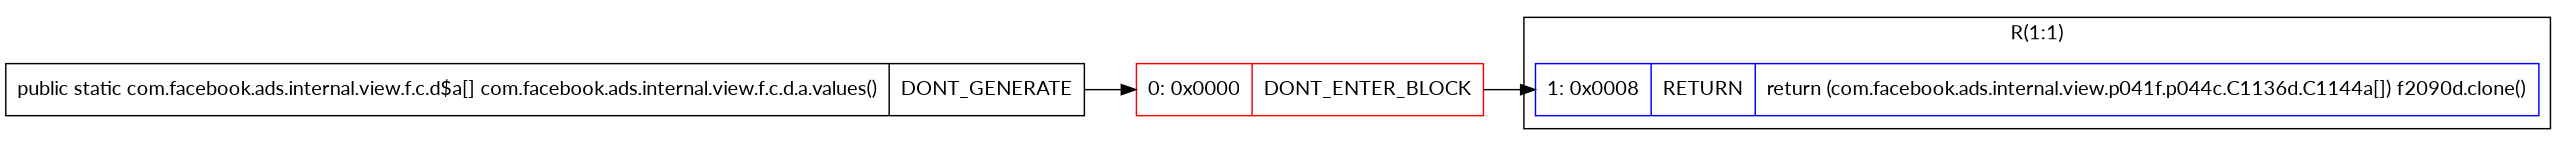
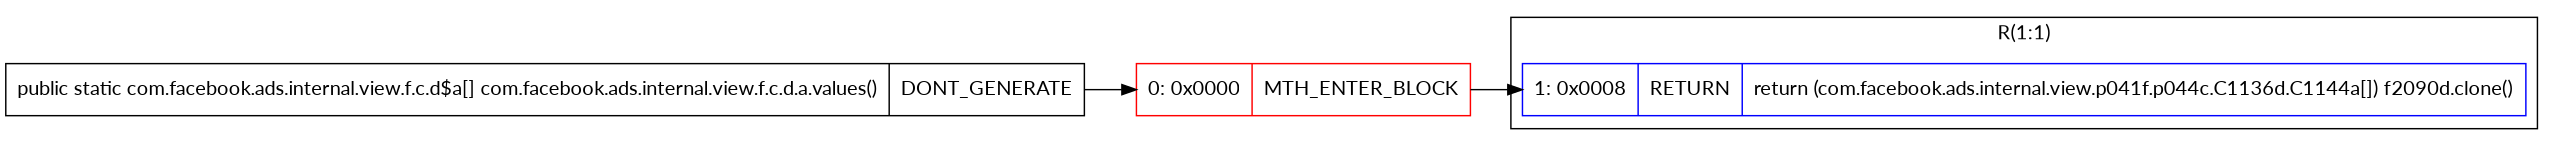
  digraph {
    rankdir=LR
    fontname=Lato
    node [shape=record fontname=Lato]
    edge [fontname=Lato]
    n1 [color=blue label="{1\:\ 0x0008|RETURN\l|return (com.facebook.ads.internal.view.p041f.p044c.C1136d.C1144a[]) f2090d.clone()\l}"]
-   n2 [color=red label="{0\:\ 0x0000|DONT_ENTER_BLOCK\l}"]
+   n2 [color=red label="{0\:\ 0x0000|MTH_ENTER_BLOCK\l}"]
    n3 [label="{public static com.facebook.ads.internal.view.f.c.d$a[] com.facebook.ads.internal.view.f.c.d.a.values()  | DONT_GENERATE\l}"]
    subgraph cluster_1 {
      label="R(1:1)"
      n1
    }
    n2 -> n1
    n3 -> n2
  }
